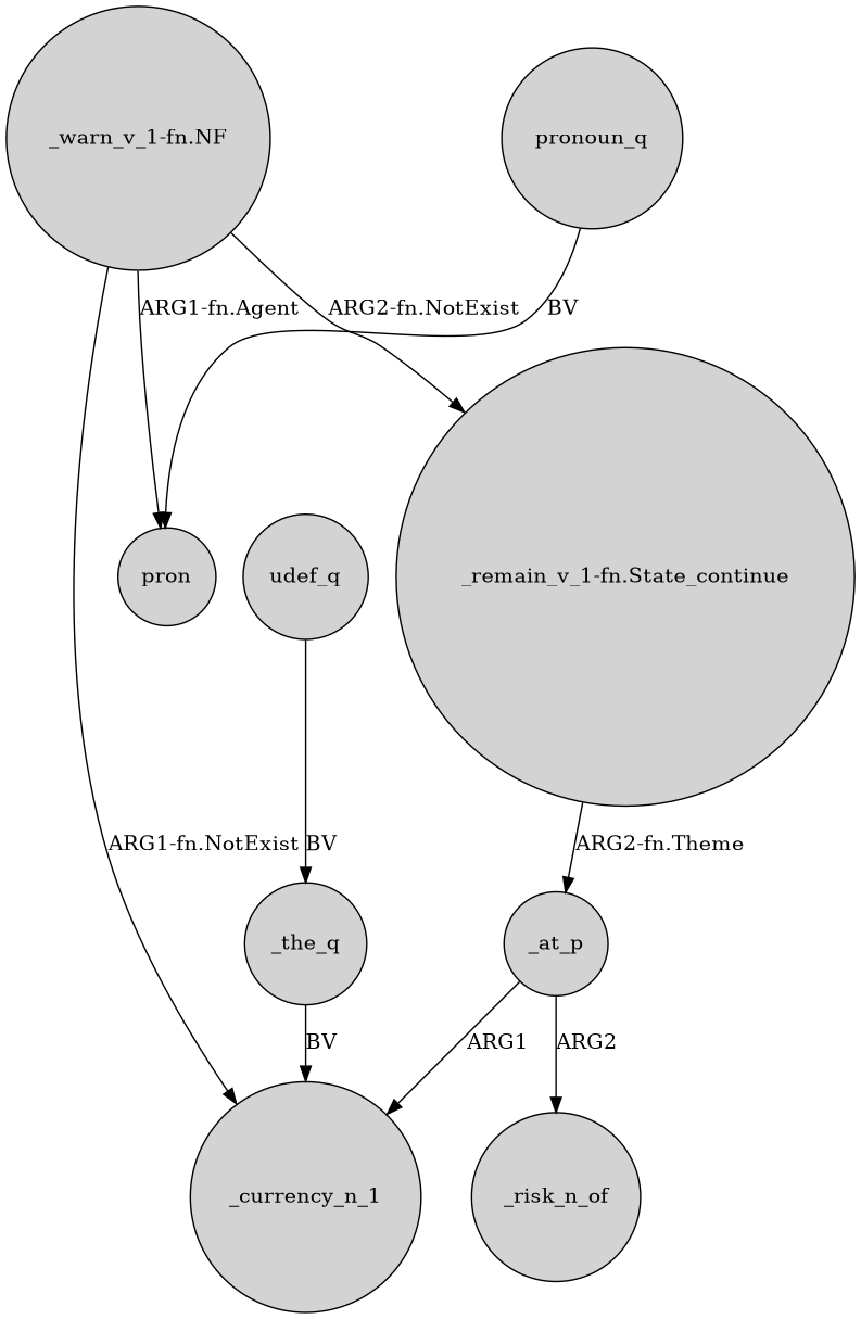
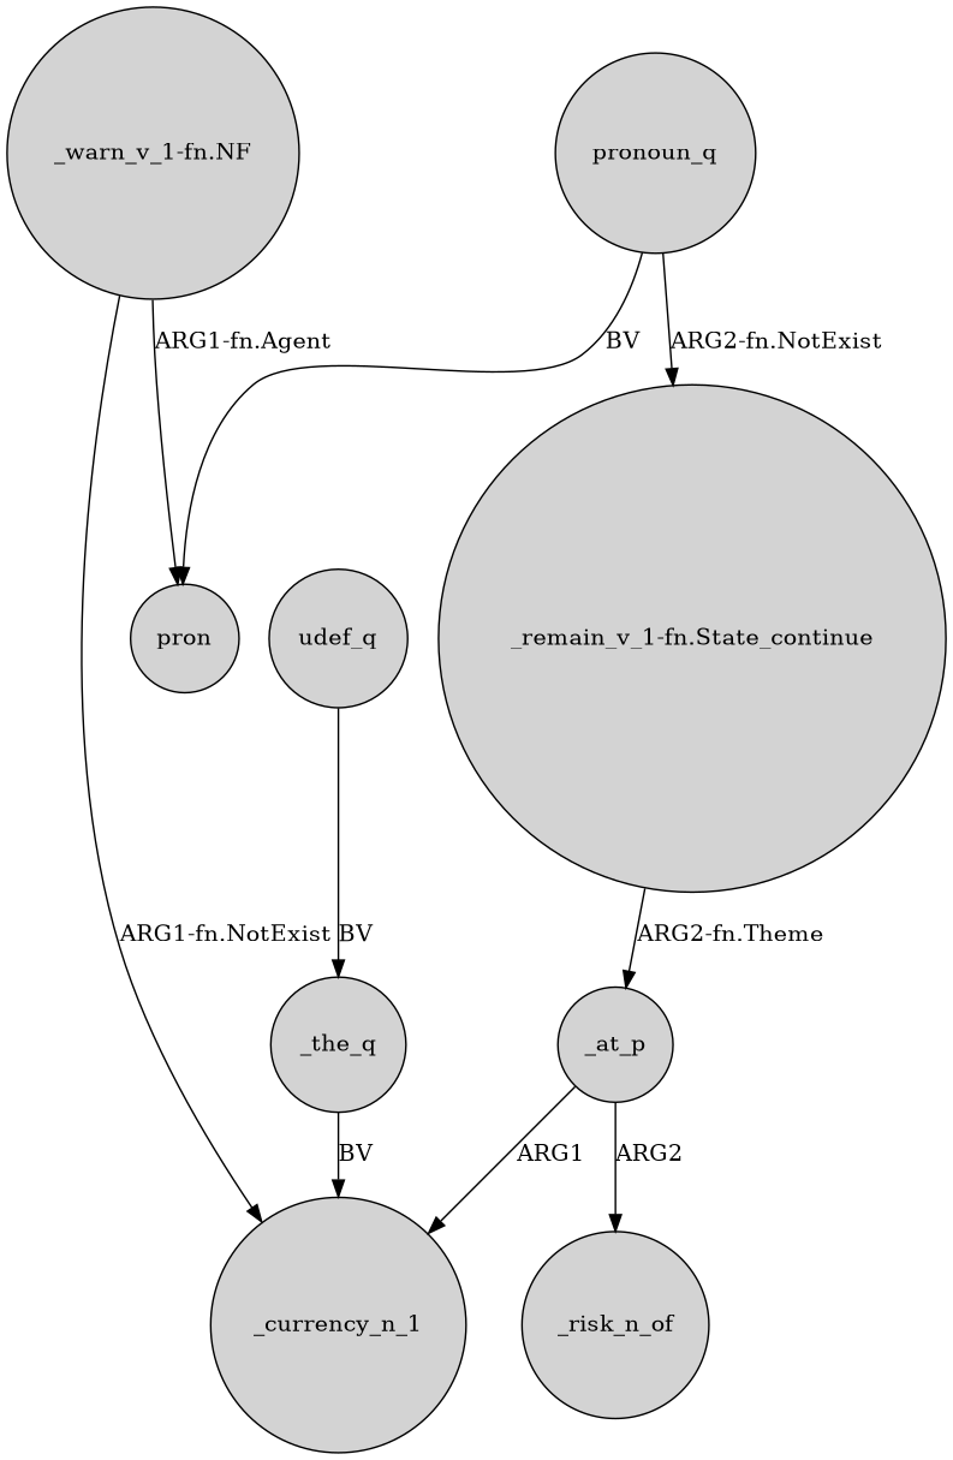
  digraph {
    node [shape=circle style=filled]
    udef_q
    _the_q
    _currency_n_1
    "_remain_v_1-fn.State_continue"
    _at_p
    _risk_n_of
    "_warn_v_1-fn.NF"
    pron
    pronoun_q
    udef_q -> _the_q [label=BV]
    _the_q -> _currency_n_1 [label=BV]
    "_remain_v_1-fn.State_continue" -> _at_p [label="ARG2-fn.Theme"]
    _at_p -> _currency_n_1 [label=ARG1]
    _at_p -> _risk_n_of [label=ARG2]
    "_warn_v_1-fn.NF" -> _currency_n_1 [label="ARG1-fn.NotExist"]
-   "_warn_v_1-fn.NF" -> "_remain_v_1-fn.State_continue" [label="ARG2-fn.NotExist"]
+   pronoun_q -> "_remain_v_1-fn.State_continue" [label="ARG2-fn.NotExist"]
    "_warn_v_1-fn.NF" -> pron [label="ARG1-fn.Agent"]
    pronoun_q -> pron [label=BV]
  }
